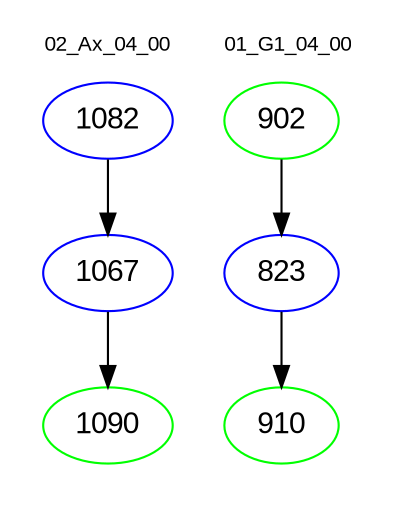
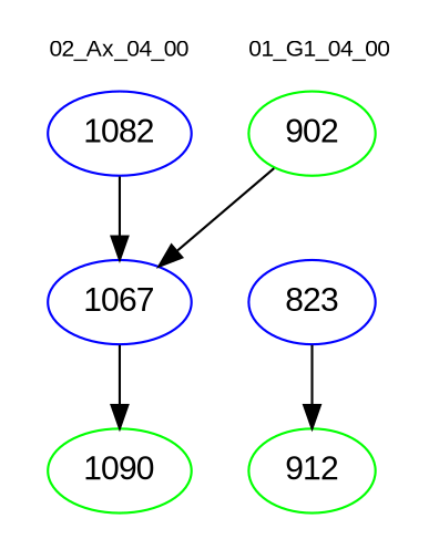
  digraph {
    fontname="Liberation Sans"
    node [color=blue fontname="Liberation Sans"]
    edge [color=black fontname="Liberation Sans"]
    n1 [label=1082]
    n2 [label=1067]
    n3 [color=green label=1090]
    n4 [color=green label=902]
    n5 [label=823]
-   n6 [color=green label=910]
+   n6 [color=green label=912]
    subgraph cluster_1 {
      color=white
      fontsize=10
      label="02_Ax_04_00"
      n1
      n2
      n3
    }
    subgraph cluster_2 {
      color=white
      fontsize=10
      label="01_G1_04_00"
      n4
      n5
      n6
    }
    n1 -> n2
    n2 -> n3
-   n4 -> n5
+   n4 -> n2
    n5 -> n6
  }
